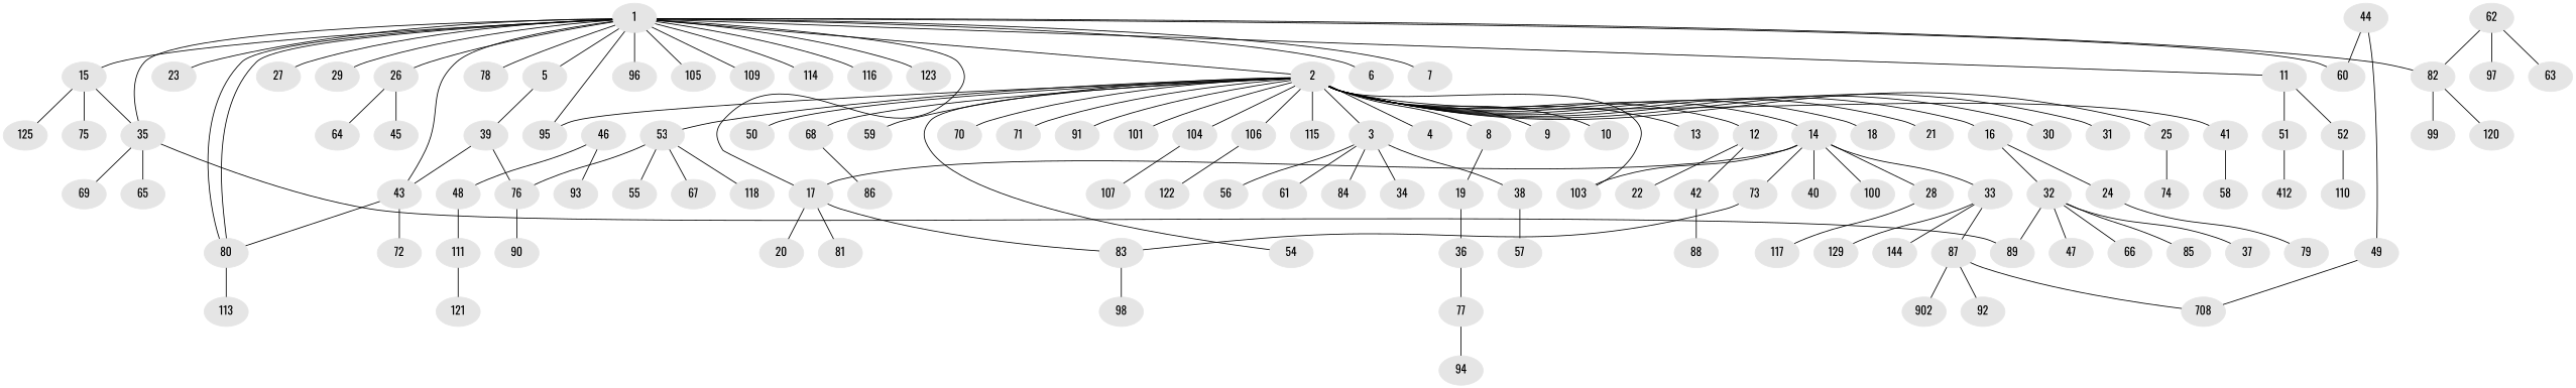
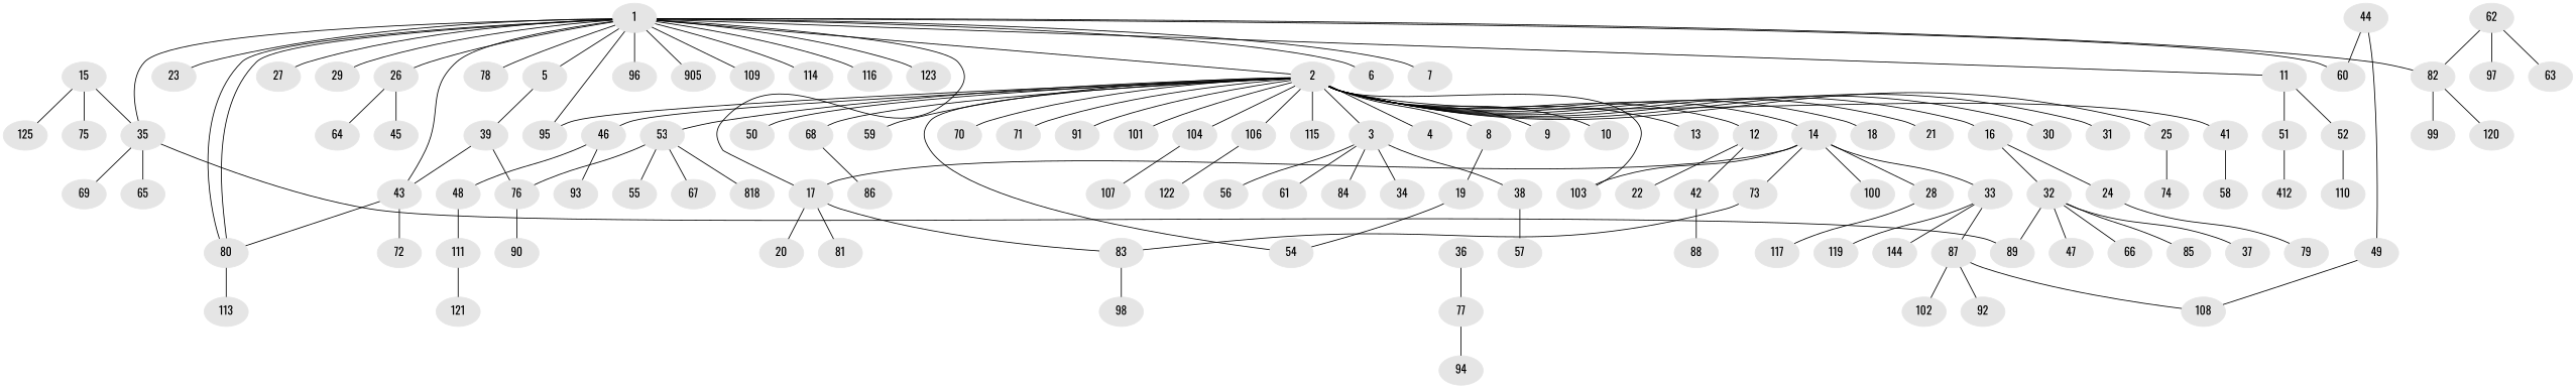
  graph {
    fontname=Oswald
    node [color=gray90 fontname=Oswald style=filled]
    edge [fontname=Oswald]
    1
    2
    5
    6
    7
    11
    15
    17
    23
    26
    27
    29
    35
    43
    60
    78
    80
    82
    95
    96
-   105
+   105 [label=905]
    109
    114
    116
    123
    3
    4
    8
    9
    10
    12
    13
    14
    16
    18
    21
    25
    30
    31
    41
    46
    50
    53
    54
    59
    68
    70
    71
    91
    101
    104
    106
    115
    103
    39
    51
    52
    75
    125
    20
    81
    83
    45
    64
    89
    65
    69
    72
    62
    63
    97
    113
    99
    120
    34
    38
    56
    61
    84
    19
    22
    42
    28
    33
-   40
    73
    100
    24
    32
    74
    58
    44
    49
    48
    93
    76
    55
    67
-   118
+   118 [label=818]
    86
    107
    122
    57
    36
    n105 [label=412]
    110
    88
    117
    87
-   119 [label=129]
+   119
    n111 [label=144]
    79
    37
    47
    66
    85
    98
    77
-   108 [label=708]
+   108
    92
-   102 [label=902]
+   102
    94
    90
    111
    121
    1 -- 2
    1 -- 5
    1 -- 6
    1 -- 7
    1 -- 11
-   1 -- 15
    1 -- 17
    1 -- 23
    1 -- 26
    1 -- 27
    1 -- 29
    1 -- 35
    1 -- 43
    1 -- 60
    1 -- 78
    1 -- 80
    1 -- 80
    1 -- 82
    1 -- 95
    1 -- 96
    1 -- 105
    1 -- 109
    1 -- 114
    1 -- 116
    1 -- 123
    2 -- 95
    2 -- 3
    2 -- 4
    2 -- 8
    2 -- 9
    2 -- 10
    2 -- 12
    2 -- 13
    2 -- 14
    2 -- 16
    2 -- 18
    2 -- 21
    2 -- 25
    2 -- 30
    2 -- 31
    2 -- 41
+   2 -- 46
    2 -- 50
    2 -- 53
    2 -- 54
    2 -- 59
    2 -- 68
    2 -- 70
    2 -- 71
    2 -- 91
    2 -- 101
    2 -- 104
    2 -- 106
    2 -- 115
    2 -- 103
    5 -- 39
    11 -- 51
    11 -- 52
    15 -- 35
    15 -- 75
    15 -- 125
    17 -- 20
    17 -- 81
    17 -- 83
    26 -- 45
    26 -- 64
    35 -- 89
    35 -- 65
    35 -- 69
    43 -- 80
    43 -- 72
    80 -- 113
    82 -- 99
    82 -- 120
    3 -- 34
    3 -- 38
    3 -- 56
    3 -- 61
    3 -- 84
    8 -- 19
    12 -- 22
    12 -- 42
    14 -- 17
    14 -- 103
    14 -- 28
    14 -- 33
-   14 -- 40
    14 -- 73
    14 -- 100
    16 -- 24
    16 -- 32
    25 -- 74
    41 -- 58
    46 -- 48
    46 -- 93
    53 -- 76
    53 -- 55
    53 -- 67
    53 -- 118
    68 -- 86
    104 -- 107
    106 -- 122
    39 -- 43
    39 -- 76
    51 -- n105
    52 -- 110
    83 -- 98
    62 -- 82
    62 -- 63
    62 -- 97
    38 -- 57
-   19 -- 36
+   19 -- 54
    42 -- 88
    28 -- 117
    33 -- 87
    33 -- 119
    33 -- n111
    73 -- 83
    24 -- 79
    32 -- 89
    32 -- 37
    32 -- 47
    32 -- 66
    32 -- 85
    44 -- 60
    44 -- 49
    49 -- 108
    48 -- 111
    76 -- 90
    36 -- 77
    87 -- 108
    87 -- 92
    87 -- 102
    77 -- 94
    111 -- 121
  }
